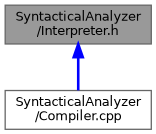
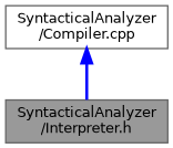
  digraph {
    node [fontname=Helvetica fontsize=10 shape=box style=filled]
    n1 [color=gray40 fillcolor=grey60 fontcolor=black height=0.2 label="SyntacticalAnalyzer\l/Interpreter.h" width=0.4]
    n2 [color=grey40 fillcolor=white height=0.2 label="SyntacticalAnalyzer\l/Compiler.cpp" width=0.4]
-   n1 -> n2 [color=blue dir=back fontname=Helvetica fontsize=10 labelfontname=Helvetica labelfontsize=10 style=bold]
+   n2 -> n1 [color=blue dir=back fontname=Helvetica fontsize=10 labelfontname=Helvetica labelfontsize=10 style=bold]
  }
